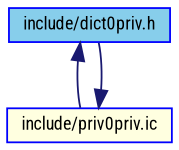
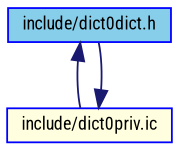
  digraph {
    fontname="Roboto Condensed"
    node [color=blue fontname="Roboto Condensed" fontsize=10 shape=record style=filled]
    edge [color=midnightblue dir=back fontname="Roboto Condensed" fontsize=10 labelfontname=FreeSans labelfontsize=10 style=solid]
-   n1 [fillcolor=skyblue fontcolor=black height=0.2 label="include/dict0priv.h" width=0.4]
-   n2 [height=0.2 label="include/priv0priv.ic" width=0.4 fillcolor=lightyellow]
+   n1 [fillcolor=skyblue fontcolor=black height=0.2 label="include/dict0dict.h" width=0.4]
+   n2 [height=0.2 label="include/dict0priv.ic" width=0.4 fillcolor=lightyellow]
    n1 -> n2
    n2 -> n1
  }
